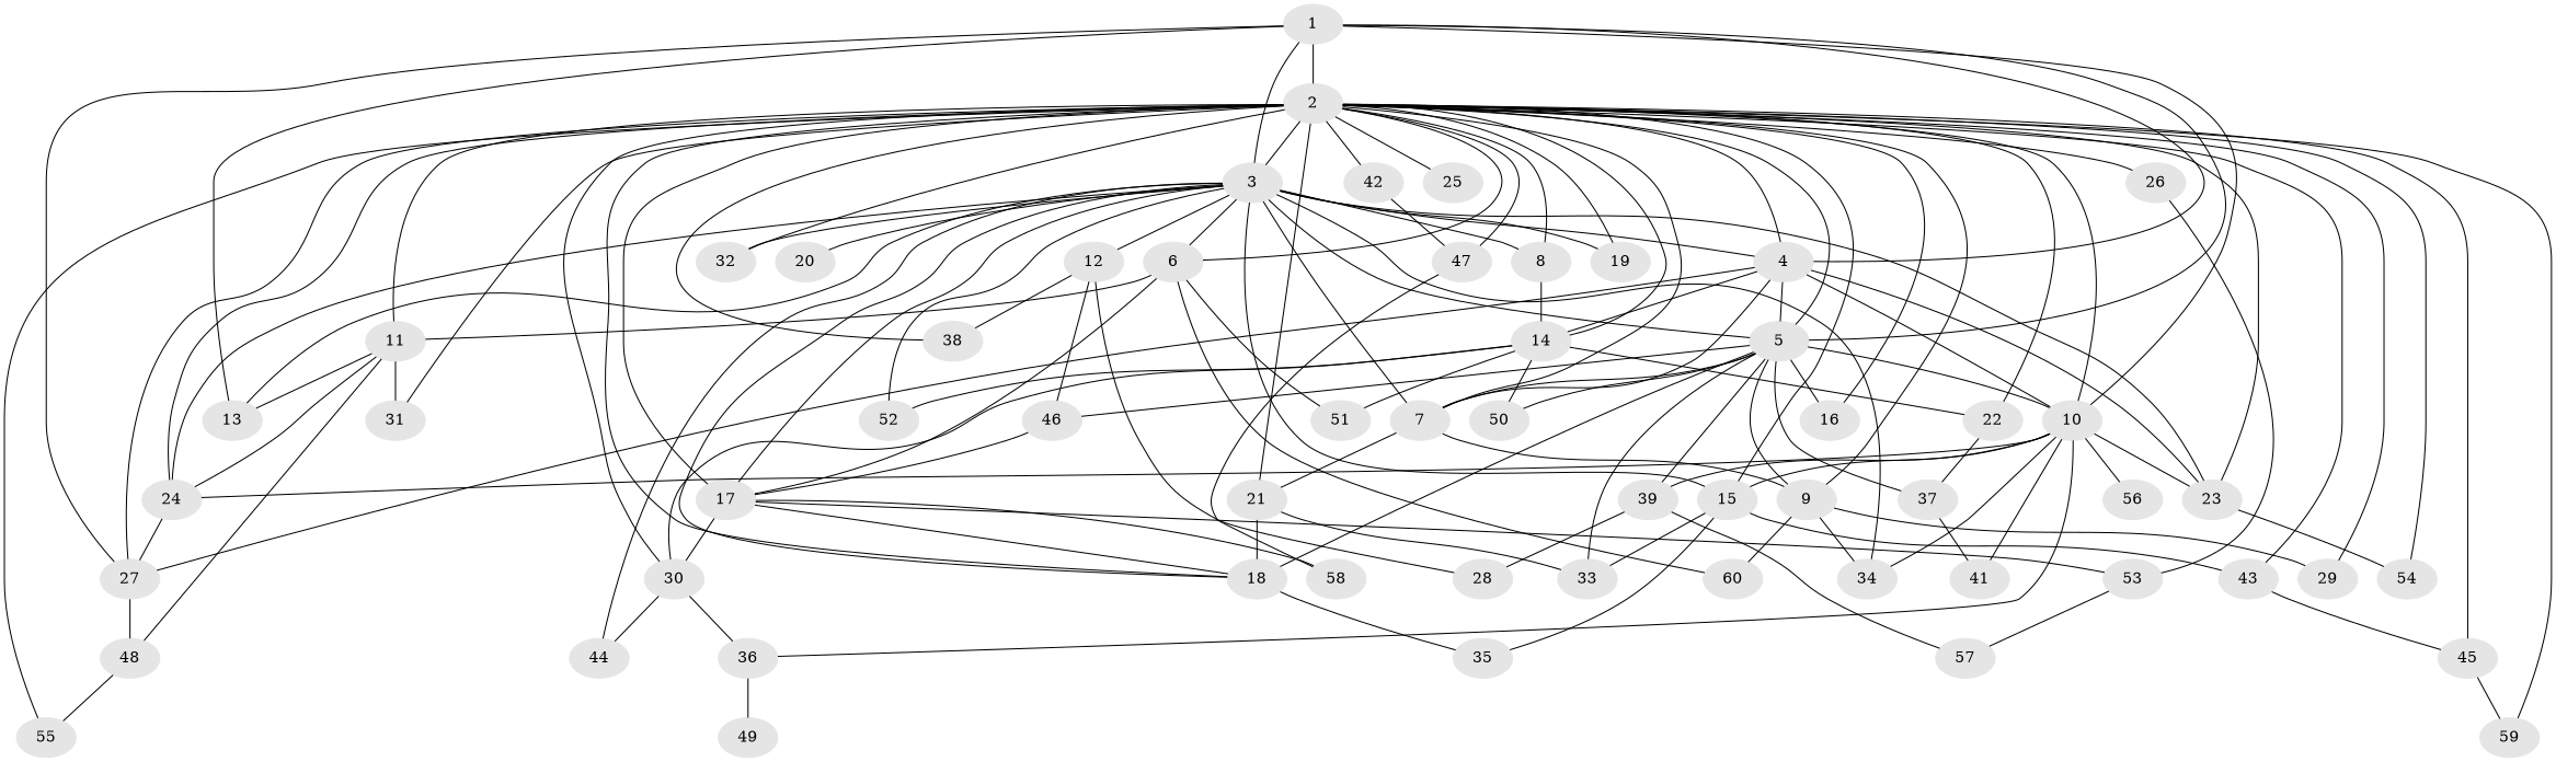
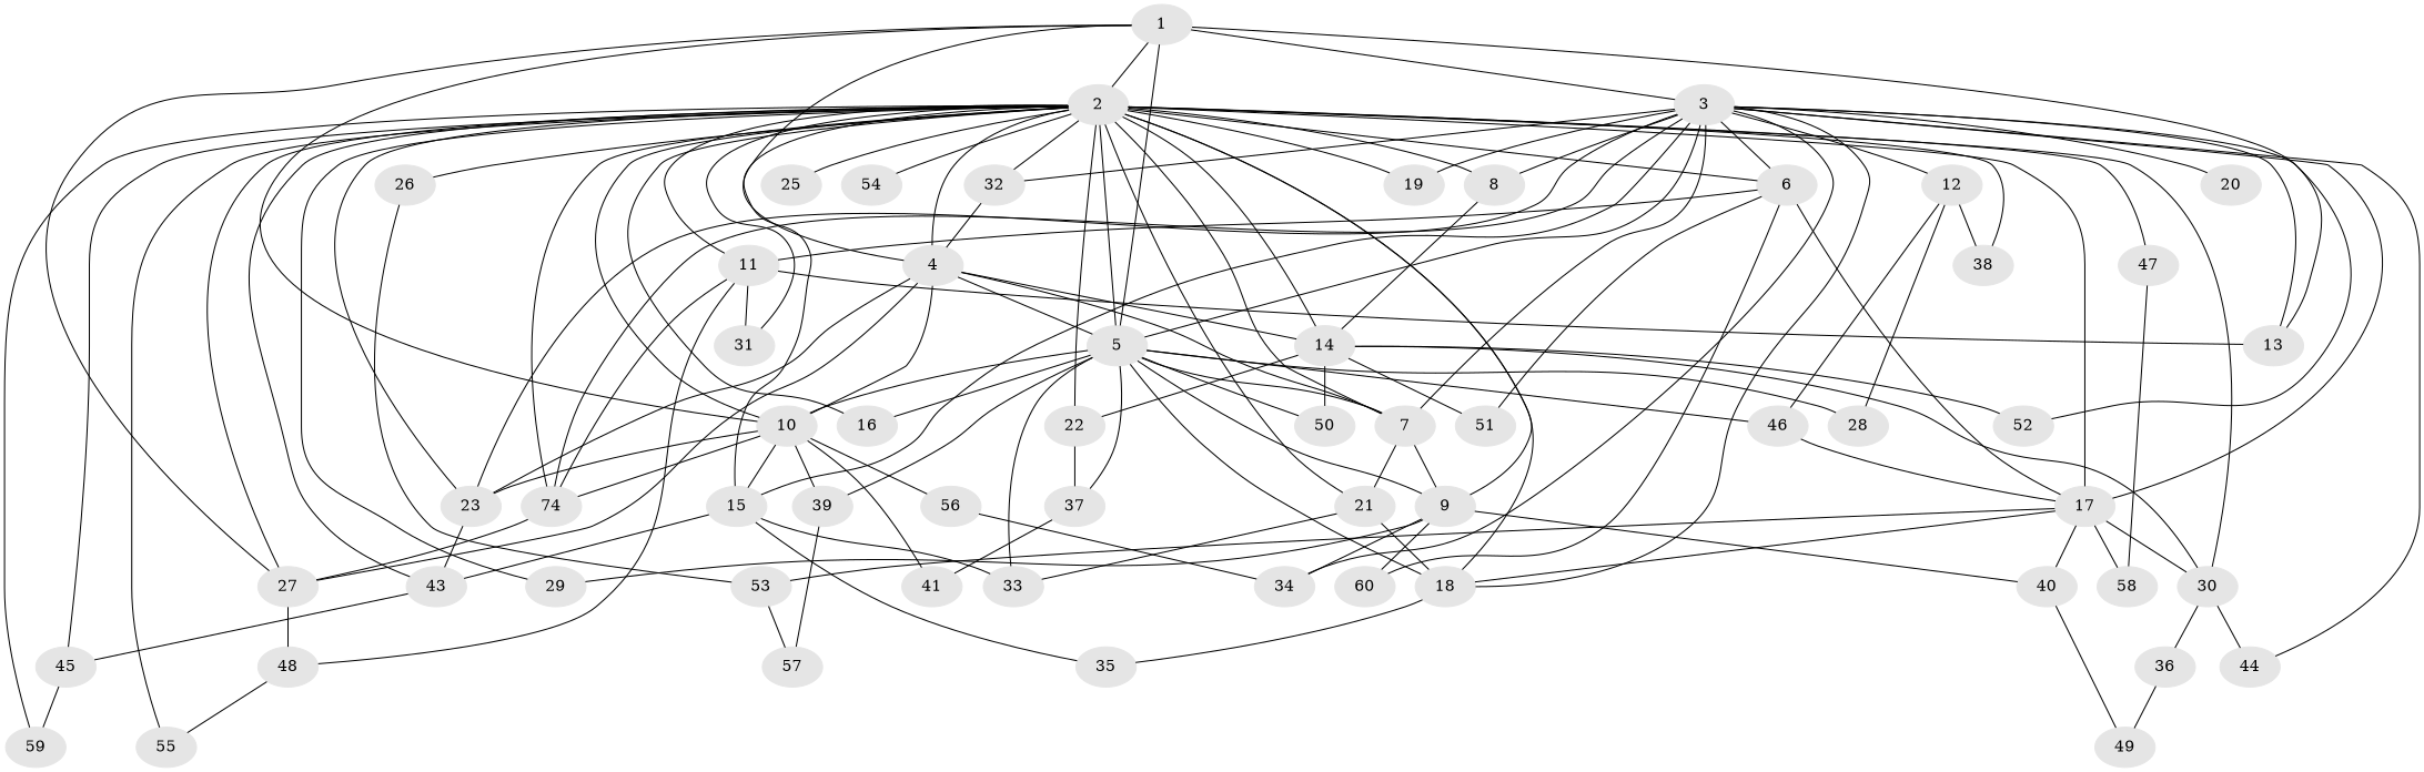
  graph {
    node [color=gray90 style=filled]
    edge [weight=1.0]
    1
    2
    3
    4
    5
    10
    13
    27
    6
    7
    8
    9
    11
    14
    15
    16
    17
    18
    19
    21
    22
    23
-   24
+   24 [label=74]
    25
    26
    29
    30
    31
    32
    38
-   42
    43
    45
    47
    54
    55
    59
    12
    20
    34
    44
    52
    28
    33
    37
    39
    46
    50
    56
    36
    41
    48
    51
    60
+   40
    35
    53
    58
    57
    49
    1 -- 2 [weight=5.0]
    1 -- 3 [weight=4.0]
    1 -- 4 [weight=2.0]
    1 -- 5 [weight=2.0]
    1 -- 10
    1 -- 13 [weight=3.0]
    1 -- 27
-   2 -- 3 [weight=21.0]
    2 -- 4 [weight=5.0]
    2 -- 5 [weight=6.0]
    2 -- 10 [weight=3.0]
    2 -- 27
    2 -- 6 [weight=3.0]
    2 -- 7
    2 -- 8 [weight=2.0]
    2 -- 9
    2 -- 11
    2 -- 14 [weight=2.0]
    2 -- 15 [weight=3.0]
    2 -- 16 [weight=2.0]
    2 -- 17 [weight=14.0]
    2 -- 18
    2 -- 19
    2 -- 21
    2 -- 22
    2 -- 23
    2 -- 24
    2 -- 25
    2 -- 26 [weight=2.0]
    2 -- 29
    2 -- 30
    2 -- 31
    2 -- 32
    2 -- 38
-   2 -- 42
    2 -- 43
    2 -- 45
    2 -- 47
    2 -- 54
    2 -- 55
    2 -- 59
-   3 -- 4 [weight=2.0]
+   32 -- 4 [weight=2.0]
    3 -- 5 [weight=2.0]
    3 -- 13 [weight=2.0]
    3 -- 6 [weight=2.0]
    3 -- 7
    3 -- 8
    3 -- 15
    3 -- 17
    3 -- 18
    3 -- 19
    3 -- 23
    3 -- 24
    3 -- 32
    3 -- 12
    3 -- 20
    3 -- 34
    3 -- 44
    3 -- 52
    4 -- 5
    4 -- 10 [weight=10.0]
    4 -- 27
    4 -- 7
    4 -- 14
    4 -- 23
    5 -- 10
    5 -- 7
    5 -- 9
    5 -- 16
    5 -- 18
-   39 -- 28
+   5 -- 28
    5 -- 33
    5 -- 37
    5 -- 39
    5 -- 46
    5 -- 50
    10 -- 15
    10 -- 23 [weight=2.0]
    10 -- 24
-   10 -- 34
+   56 -- 34
    10 -- 39
    10 -- 56
-   10 -- 36
    10 -- 41
    27 -- 48
    6 -- 11
    6 -- 17
    6 -- 51
    6 -- 60
    7 -- 9
    7 -- 21
    8 -- 14
    9 -- 29
    9 -- 34
    9 -- 60
+   9 -- 40
    11 -- 13
    11 -- 24
    11 -- 31
    11 -- 48
    14 -- 22
    14 -- 30
    14 -- 52
    14 -- 50
    14 -- 51
    15 -- 43
    15 -- 33
    15 -- 35
    17 -- 18
    17 -- 30 [weight=2.0]
+   17 -- 40 [weight=2.0]
    17 -- 53
    17 -- 58
    18 -- 35
    21 -- 18 [weight=4.0]
    21 -- 33
    22 -- 37
-   23 -- 54
+   23 -- 43
    24 -- 27
    26 -- 53
    30 -- 44
    30 -- 36
-   42 -- 47
    43 -- 45
    45 -- 59
    47 -- 58
    12 -- 38
    12 -- 28
    12 -- 46
    37 -- 41
    39 -- 57
    46 -- 17
    36 -- 49
    48 -- 55
+   40 -- 49
    53 -- 57
  }
